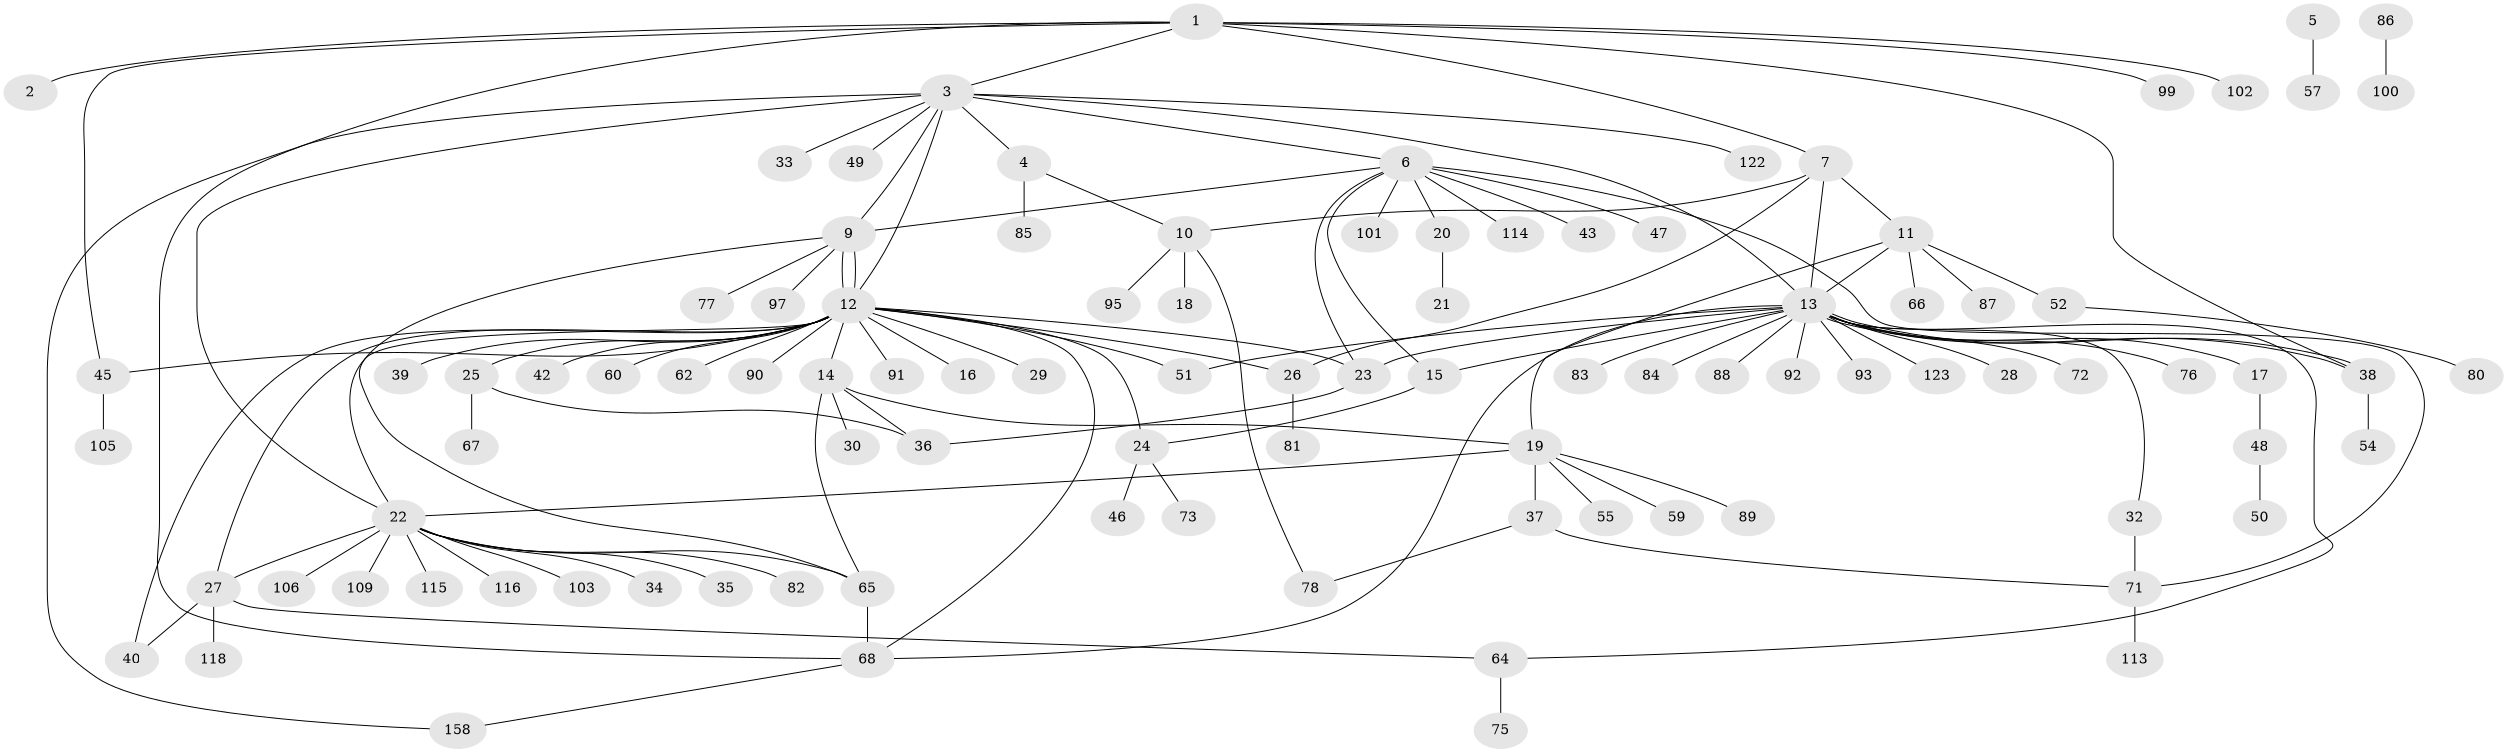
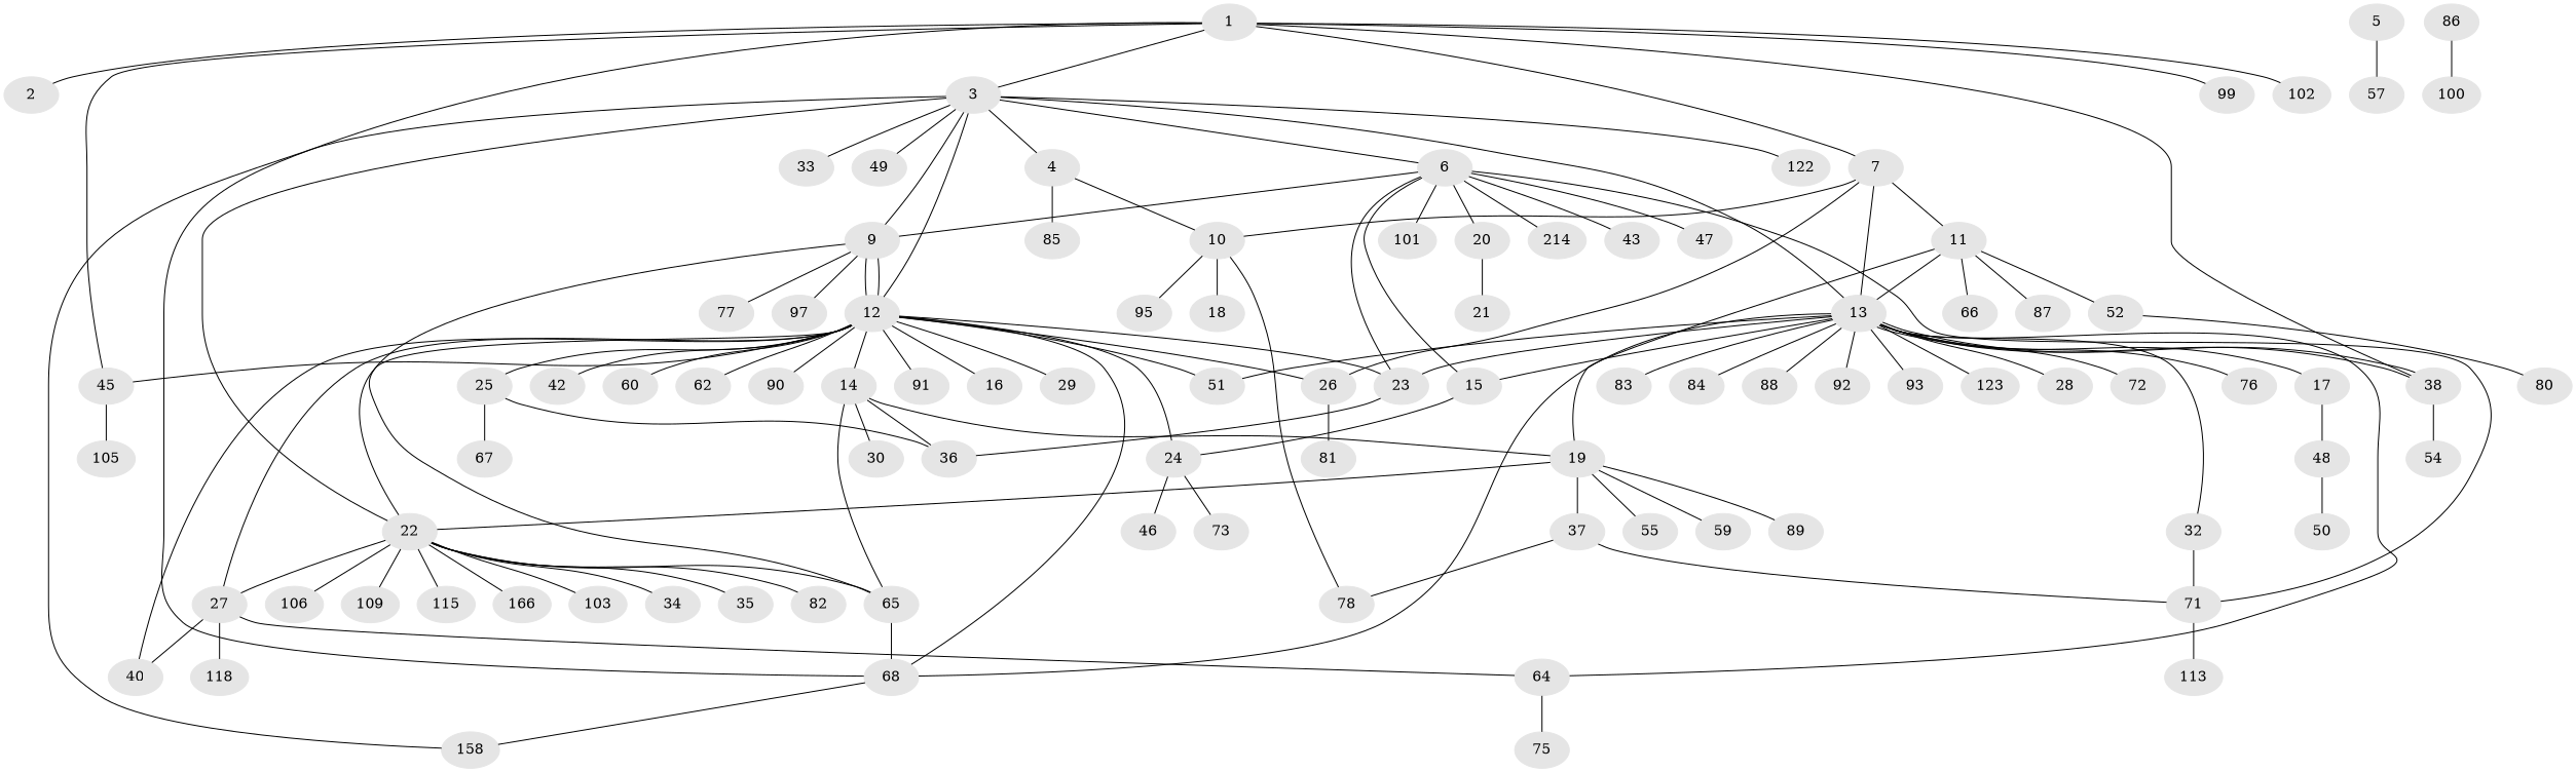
  graph {
    node [color=gray90 style=filled]
    1 [super="+79"]
    2
    3 [super="+8"]
    7 [super="+110"]
    38 [super="+104"]
    45 [super="+70"]
    68 [super="+74"]
    99
    102
    4
    6 [super="+63"]
    9 [super="+53"]
    12 [super="+44"]
    13 [super="+120"]
    22 [super="+94"]
    33
    49
    n18 [label=158]
    122
    10
    11
    26
    54
    105
    85
    5
    57
    15
    20 [super="+41"]
    23 [super="+69"]
    43
    47
    71 [super="+121"]
    101
-   114
+   114 [label=214]
    65 [super="+119"]
    77
    97
    14
    16
    24 [super="+31"]
    25 [super="+56"]
    27 [super="+107"]
    29
-   39
    40
    42
    51
    60
    62
    90
    91
    17 [super="+98"]
    28
    32 [super="+96"]
    64 [super="+111"]
    72
    76
    83
    84
    88
    92
    93
    123
    103
    34 [super="+58"]
    35
    82
    106
    109
    115
-   116
+   116 [label=166]
    18
    78
    95
    21
    36
    113 [super="+117"]
    86
    100
    19 [super="+61"]
    52 [super="+112"]
    66
    87
    81
    37
    55
    59
    89
    80
    30
    46
    73
    67
    118
    48
    75
    50
    1 -- 2
    1 -- 3
    1 -- 7
    1 -- 38
    1 -- 45
    1 -- 68
    1 -- 99
    1 -- 102
    3 -- 4
    3 -- 6
    3 -- 9
    3 -- 12 [weight=2]
    3 -- 13
    3 -- 22
    3 -- 33
    3 -- 49
    3 -- n18
    3 -- 122
    7 -- 13
    7 -- 10
    7 -- 11
    7 -- 26
    38 -- 54
    45 -- 105
    68 -- n18
    4 -- 10
    4 -- 85
    6 -- 9
    6 -- 15
    6 -- 20
    6 -- 23
    6 -- 43
    6 -- 47
    6 -- 71
    6 -- 101
    6 -- 114
    9 -- 12
    9 -- 12
    9 -- 65
    9 -- 77
    9 -- 97
    12 -- 45
    12 -- 68
    12 -- 22
    12 -- 26
    12 -- 23
    12 -- 14
    12 -- 16
    12 -- 24
    12 -- 25
    12 -- 27
    12 -- 29
-   12 -- 39
    12 -- 40
    12 -- 42
    12 -- 51
    12 -- 60
    12 -- 62
    12 -- 90
    12 -- 91
    13 -- 38 [weight=2]
    13 -- 38
    13 -- 68
    13 -- 15
    13 -- 23
    13 -- 51
    13 -- 17
    13 -- 28
    13 -- 32
    13 -- 64
    13 -- 72
    13 -- 76
    13 -- 83
    13 -- 84
    13 -- 88
    13 -- 92
    13 -- 93
    13 -- 123
    22 -- 65
    22 -- 27
    22 -- 103
    22 -- 34
    22 -- 35
    22 -- 82
    22 -- 106
    22 -- 109
    22 -- 115
    22 -- 116
    10 -- 18
    10 -- 78
    10 -- 95
    11 -- 13
    11 -- 19
    11 -- 52
    11 -- 66
    11 -- 87
    26 -- 81
    5 -- 57
    15 -- 24
    20 -- 21
    23 -- 36
    71 -- 113
    65 -- 68
    14 -- 65
    14 -- 36
    14 -- 19
    14 -- 30
    24 -- 46
    24 -- 73
    25 -- 36
    25 -- 67
    27 -- 40
    27 -- 64
    27 -- 118
    17 -- 48
    32 -- 71
    64 -- 75
    86 -- 100
    19 -- 22
    19 -- 37
    19 -- 55
    19 -- 59
    19 -- 89
    52 -- 80
    37 -- 71
    37 -- 78
    48 -- 50
  }
